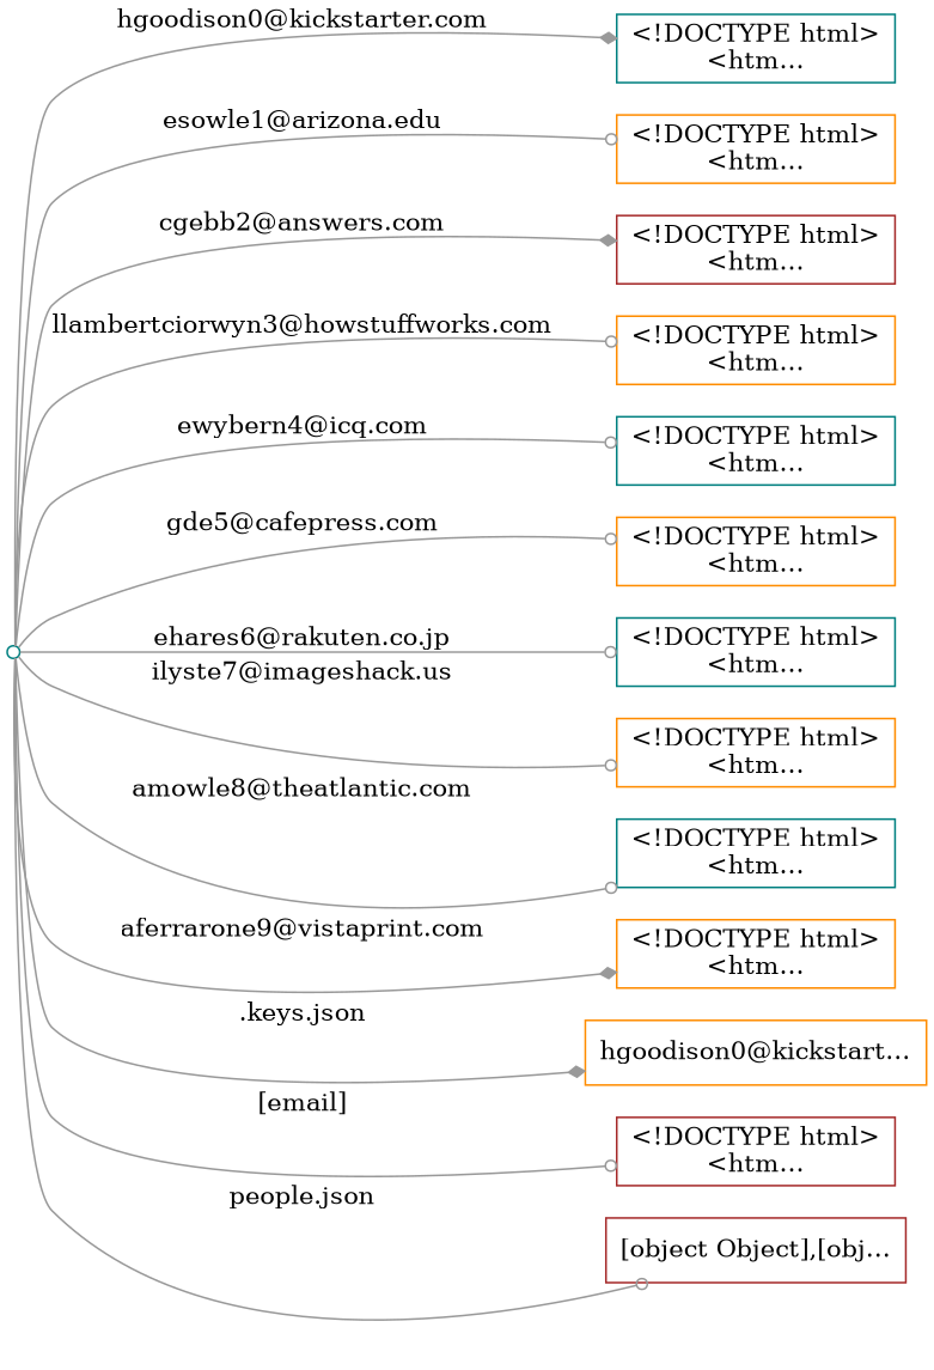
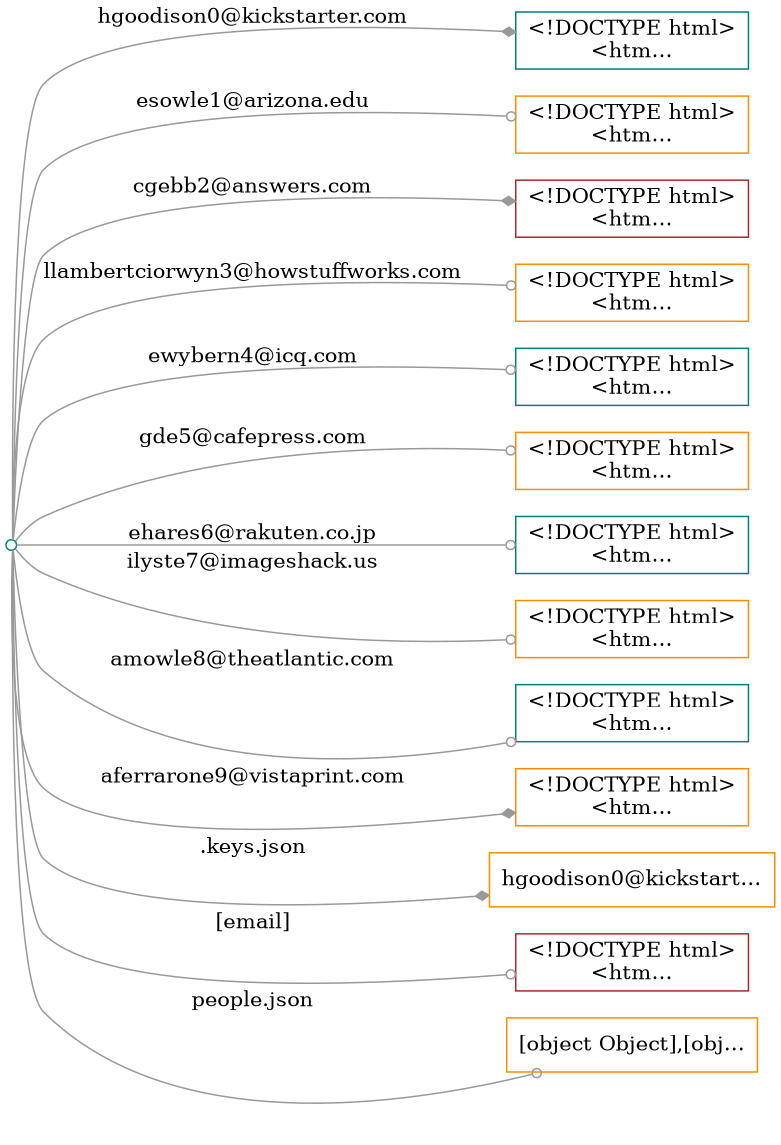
  digraph {
    rankdir=LR
    node [color=darkorange shape=box]
    edge [arrowhead=odot arrowsize=0.75 color=gray60]
    "" [color=teal shape=circle width=0.10]
    n2 [color=teal label="<!DOCTYPE html>\n<htm…"]
    n3 [label="<!DOCTYPE html>\n<htm…"]
    n4 [color=brown label="<!DOCTYPE html>\n<htm…"]
    n5 [label="<!DOCTYPE html>\n<htm…"]
    n6 [color=teal label="<!DOCTYPE html>\n<htm…"]
    n7 [label="<!DOCTYPE html>\n<htm…"]
    n8 [color=teal label="<!DOCTYPE html>\n<htm…"]
    n9 [label="<!DOCTYPE html>\n<htm…"]
    n10 [color=teal label="<!DOCTYPE html>\n<htm…"]
    n11 [label="<!DOCTYPE html>\n<htm…"]
    n12 [label="hgoodison0@kickstart…"]
    n13 [color=brown label="<!DOCTYPE html>\n<htm…"]
-   n14 [color=brown label="[object Object],[obj…"]
+   n14 [label="[object Object],[obj…"]
    "" -> n2 [arrowhead=diamond label="hgoodison0@kickstarter.com"]
    "" -> n3 [label="esowle1@arizona.edu"]
    "" -> n4 [arrowhead=diamond label="cgebb2@answers.com"]
    "" -> n5 [label="llambertciorwyn3@howstuffworks.com"]
    "" -> n6 [label="ewybern4@icq.com"]
    "" -> n7 [label="gde5@cafepress.com"]
    "" -> n8 [label="ehares6@rakuten.co.jp"]
    "" -> n9 [label="ilyste7@imageshack.us"]
    "" -> n10 [label="amowle8@theatlantic.com"]
    "" -> n11 [arrowhead=diamond label="aferrarone9@vistaprint.com"]
    "" -> n12 [arrowhead=diamond label=".keys.json"]
    "" -> n13 [label="[email]"]
    "" -> n14 [label="people.json"]
  }
